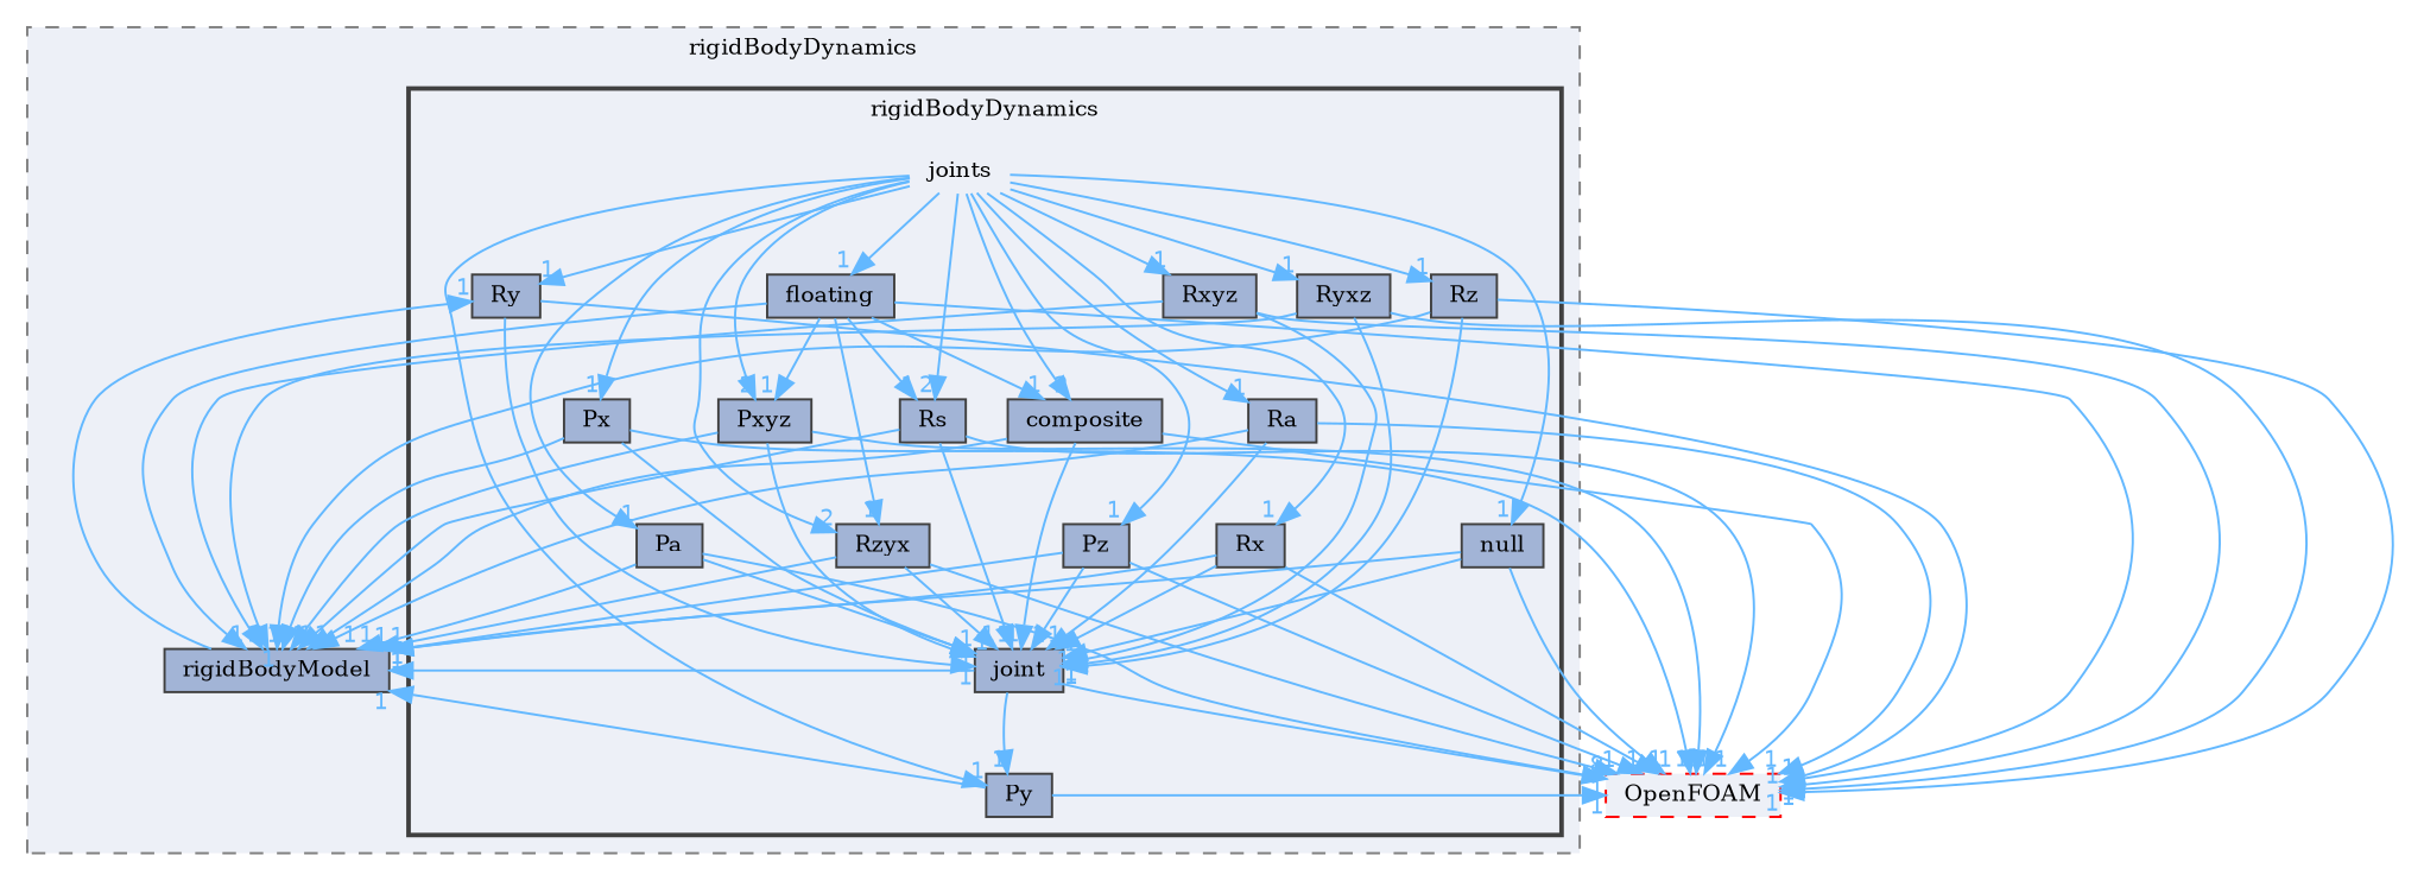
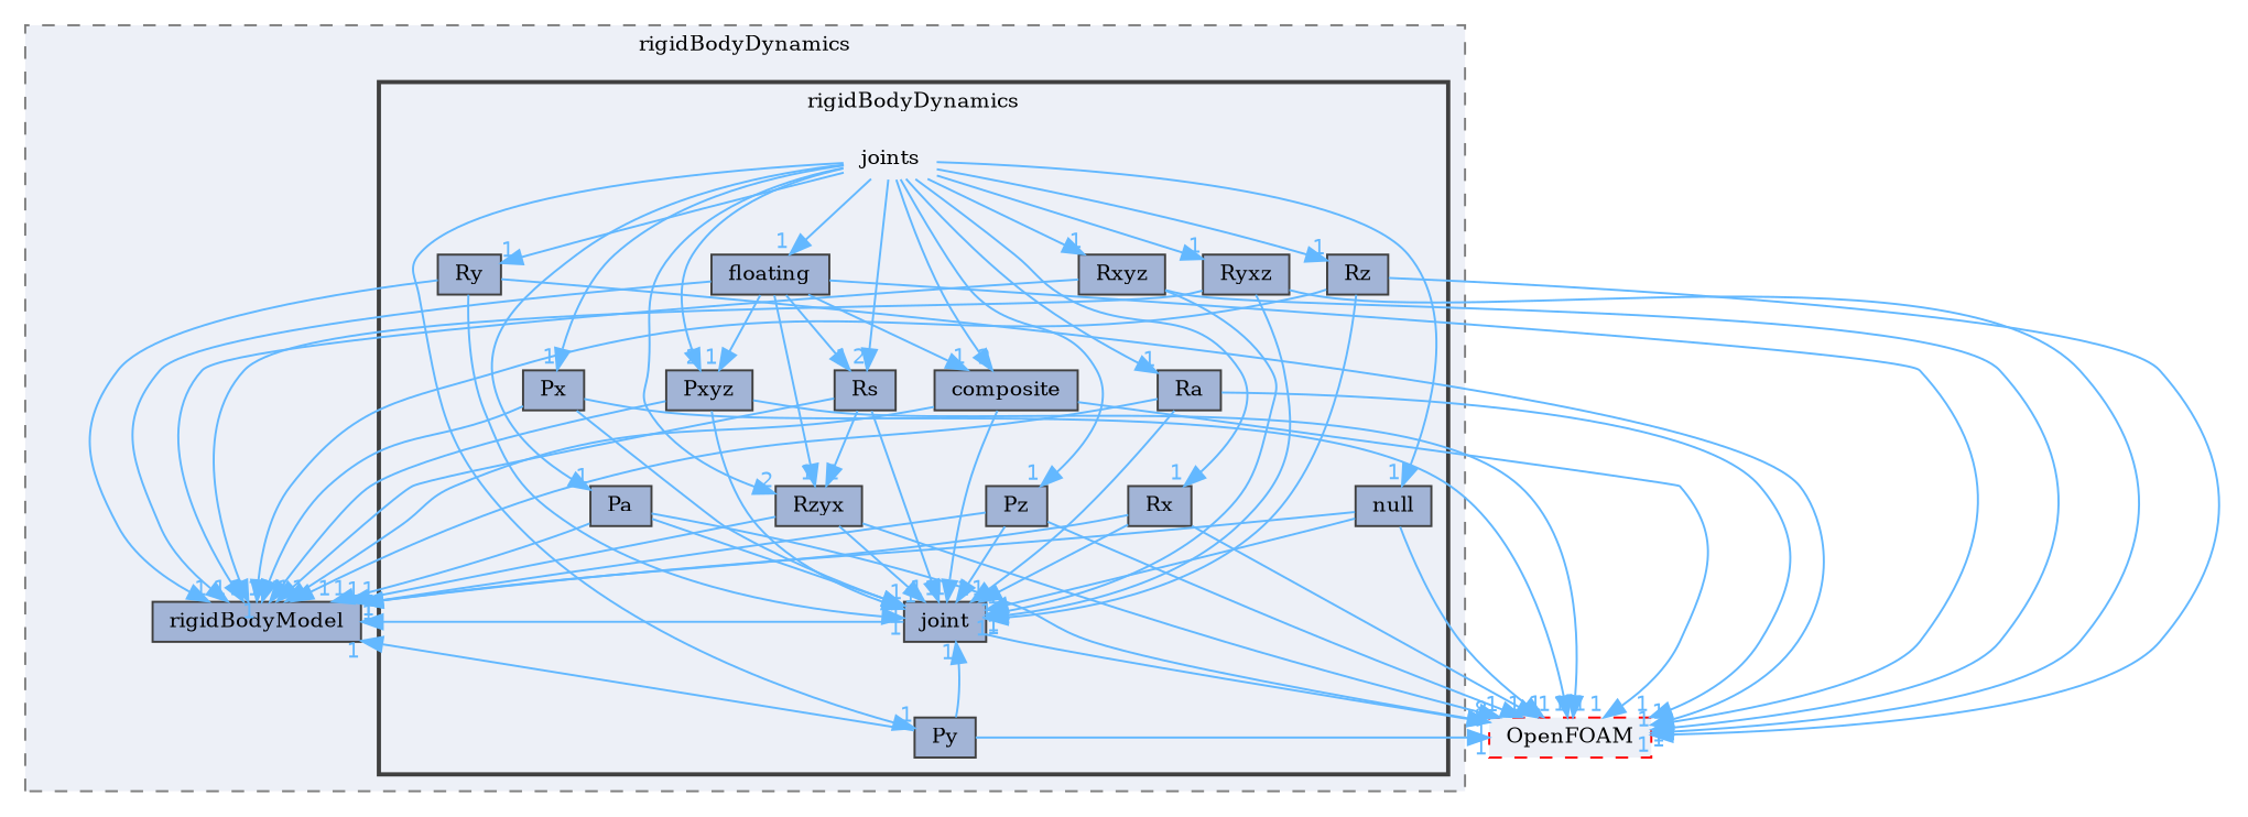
  digraph {
    compound=true
    fontname="DejaVu Serif"
    node [fontname="DejaVu Serif" fontsize=10 shape=box color=grey25 fillcolor="#a2b4d6" style=filled]
    edge [color=steelblue1 fontcolor=steelblue1 fontname="DejaVu Serif" fontsize=10 headlabel=1 labeldistance=1.5 labelfontname=Helvetica labelfontsize=10]
    n1 [height=0.2 label=joints shape=plaintext width=0.4 color="" fillcolor="" style=""]
    n2 [height=0.2 label=composite width=0.4]
    n3 [height=0.2 label=floating width=0.4]
    n4 [height=0.2 label=joint width=0.4]
    n5 [height=0.2 label=null width=0.4]
    n6 [height=0.2 label=Pa width=0.4]
    n7 [height=0.2 label=Px width=0.4]
    n8 [height=0.2 label=Pxyz width=0.4]
    n9 [height=0.2 label=Py width=0.4]
    n10 [height=0.2 label=Pz width=0.4]
    n11 [height=0.2 label=Ra width=0.4]
    n12 [height=0.2 label=Rs width=0.4]
    n13 [height=0.2 label=Rx width=0.4]
    n14 [height=0.2 label=Rxyz width=0.4]
    n15 [height=0.2 label=Ry width=0.4]
    n16 [height=0.2 label=Ryxz width=0.4]
    n17 [height=0.2 label=Rz width=0.4]
    n18 [height=0.2 label=Rzyx width=0.4]
    n19 [height=0.2 label=rigidBodyModel width=0.4]
    n20 [color=red fillcolor="#edf0f7" height=0.2 label=OpenFOAM style="filled,dashed" width=0.4]
    subgraph cluster_1 {
      bgcolor="#edf0f7"
      fontsize=10
      label=rigidBodyDynamics
      pencolor=grey50
      style="filled,dashed"
      n19
      subgraph cluster_2 {
        bgcolor="#edf0f7"
        fontsize=10
        pencolor=grey25
        style="filled,bold"
        n1
        n2
        n3
        n4
        n5
        n6
        n7
        n8
        n9
        n10
        n11
        n12
        n13
        n14
        n15
        n16
        n17
        n18
      }
    }
    n1 -> n2 [headlabel=2]
    n1 -> n3
    n1 -> n5
    n1 -> n6
    n1 -> n7
    n1 -> n8 [headlabel=2]
    n1 -> n9
    n1 -> n10
    n1 -> n11
    n1 -> n12 [headlabel=2]
    n1 -> n13
    n1 -> n14
    n1 -> n15
    n1 -> n16
    n1 -> n17
    n1 -> n18 [headlabel=2]
    n2 -> n4
    n2 -> n19
    n2 -> n20
    n3 -> n2
    n3 -> n8
    n3 -> n12
    n3 -> n18
    n3 -> n19
    n3 -> n20
    n4 -> n19
    n4 -> n20 [headlabel=8]
    n5 -> n4
    n5 -> n19
    n5 -> n20
    n6 -> n4
    n6 -> n19
    n6 -> n20
    n7 -> n4
    n7 -> n19
    n7 -> n20
    n8 -> n4
    n8 -> n19
    n8 -> n20
-   n4 -> n9
+   n9 -> n4
    n9 -> n19
    n9 -> n20
    n10 -> n4
    n10 -> n19
    n10 -> n20
    n11 -> n4
    n11 -> n19
    n11 -> n20
    n12 -> n4
    n12 -> n19
-   n12 -> n20
+   n12 -> n18
    n13 -> n4
    n13 -> n19
    n13 -> n20
    n14 -> n4
    n14 -> n19
    n14 -> n20
    n15 -> n4
-   n19 -> n15
+   n15 -> n19
    n15 -> n20
    n16 -> n4
    n16 -> n19
    n16 -> n20
    n17 -> n4
    n17 -> n19
    n17 -> n20
    n18 -> n4
    n18 -> n19
    n18 -> n20
  }
